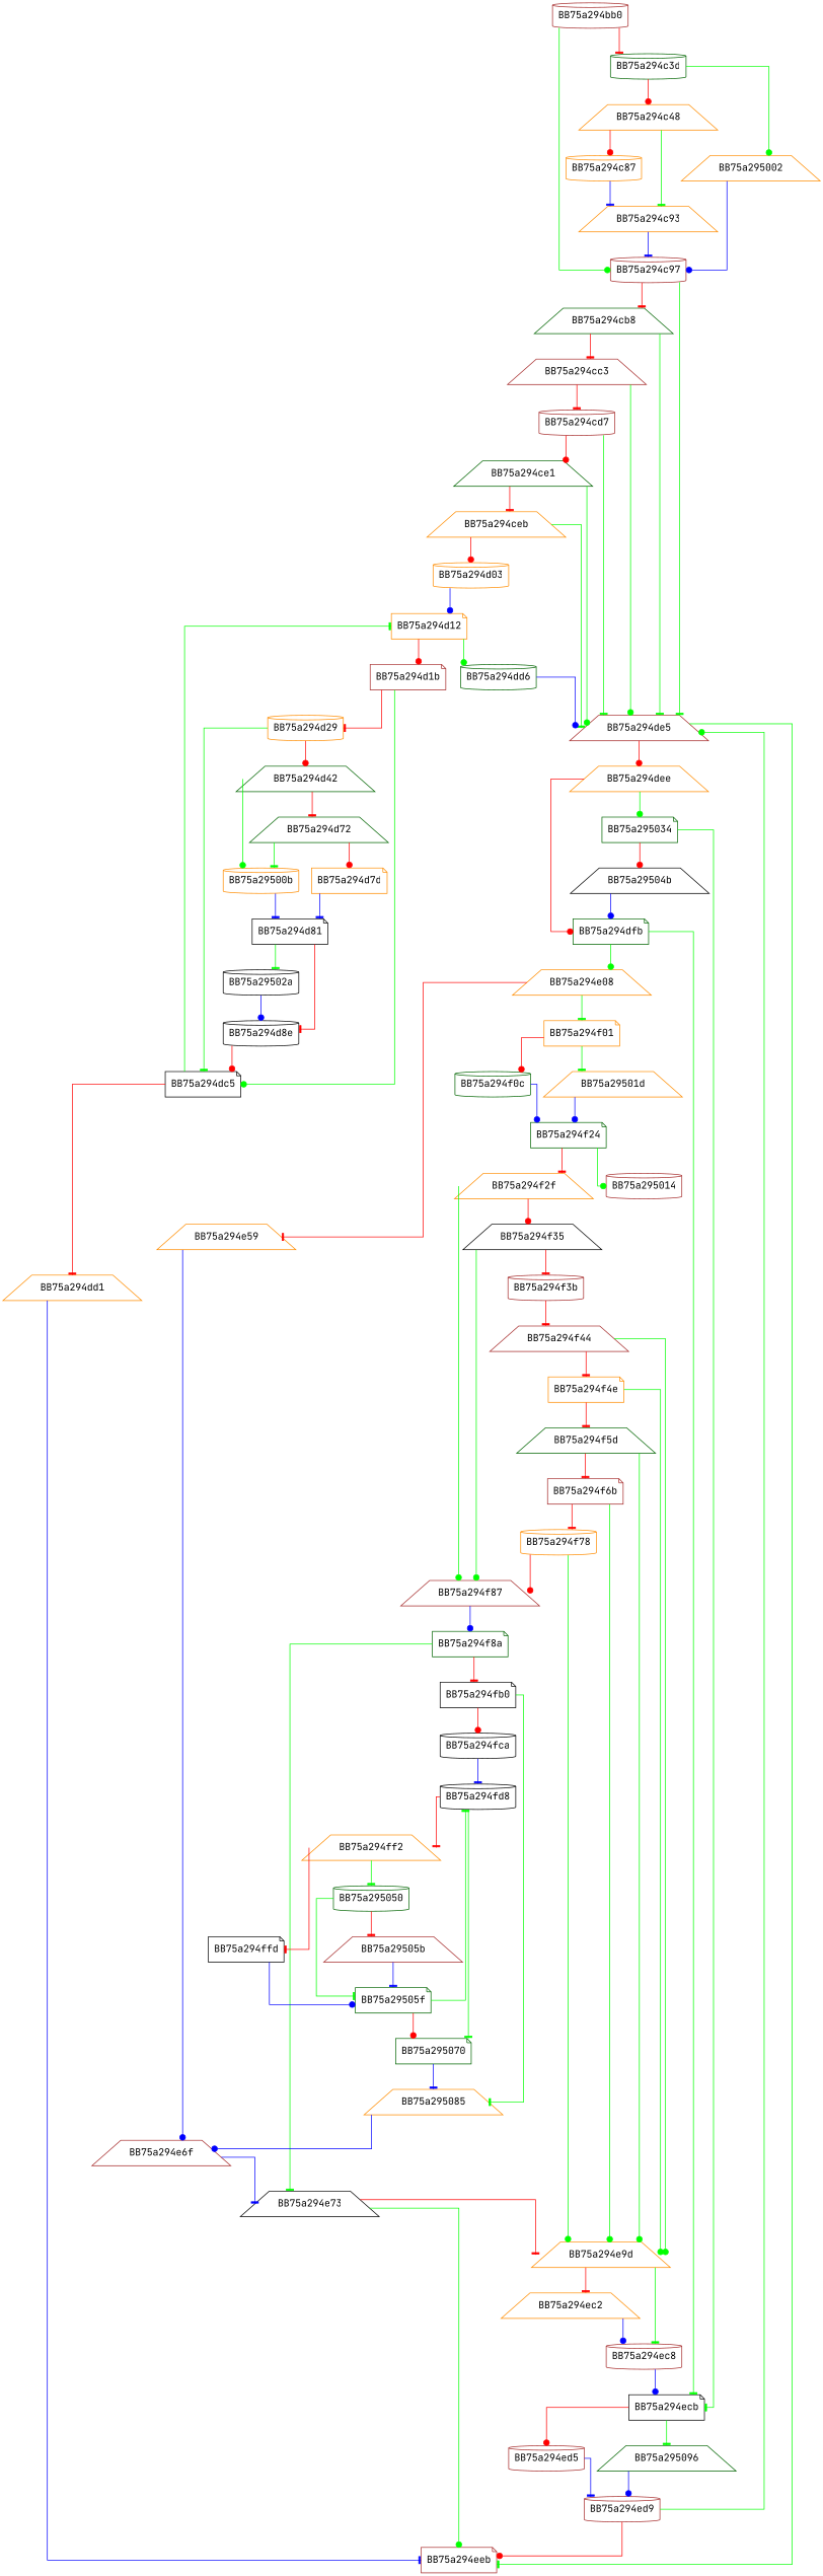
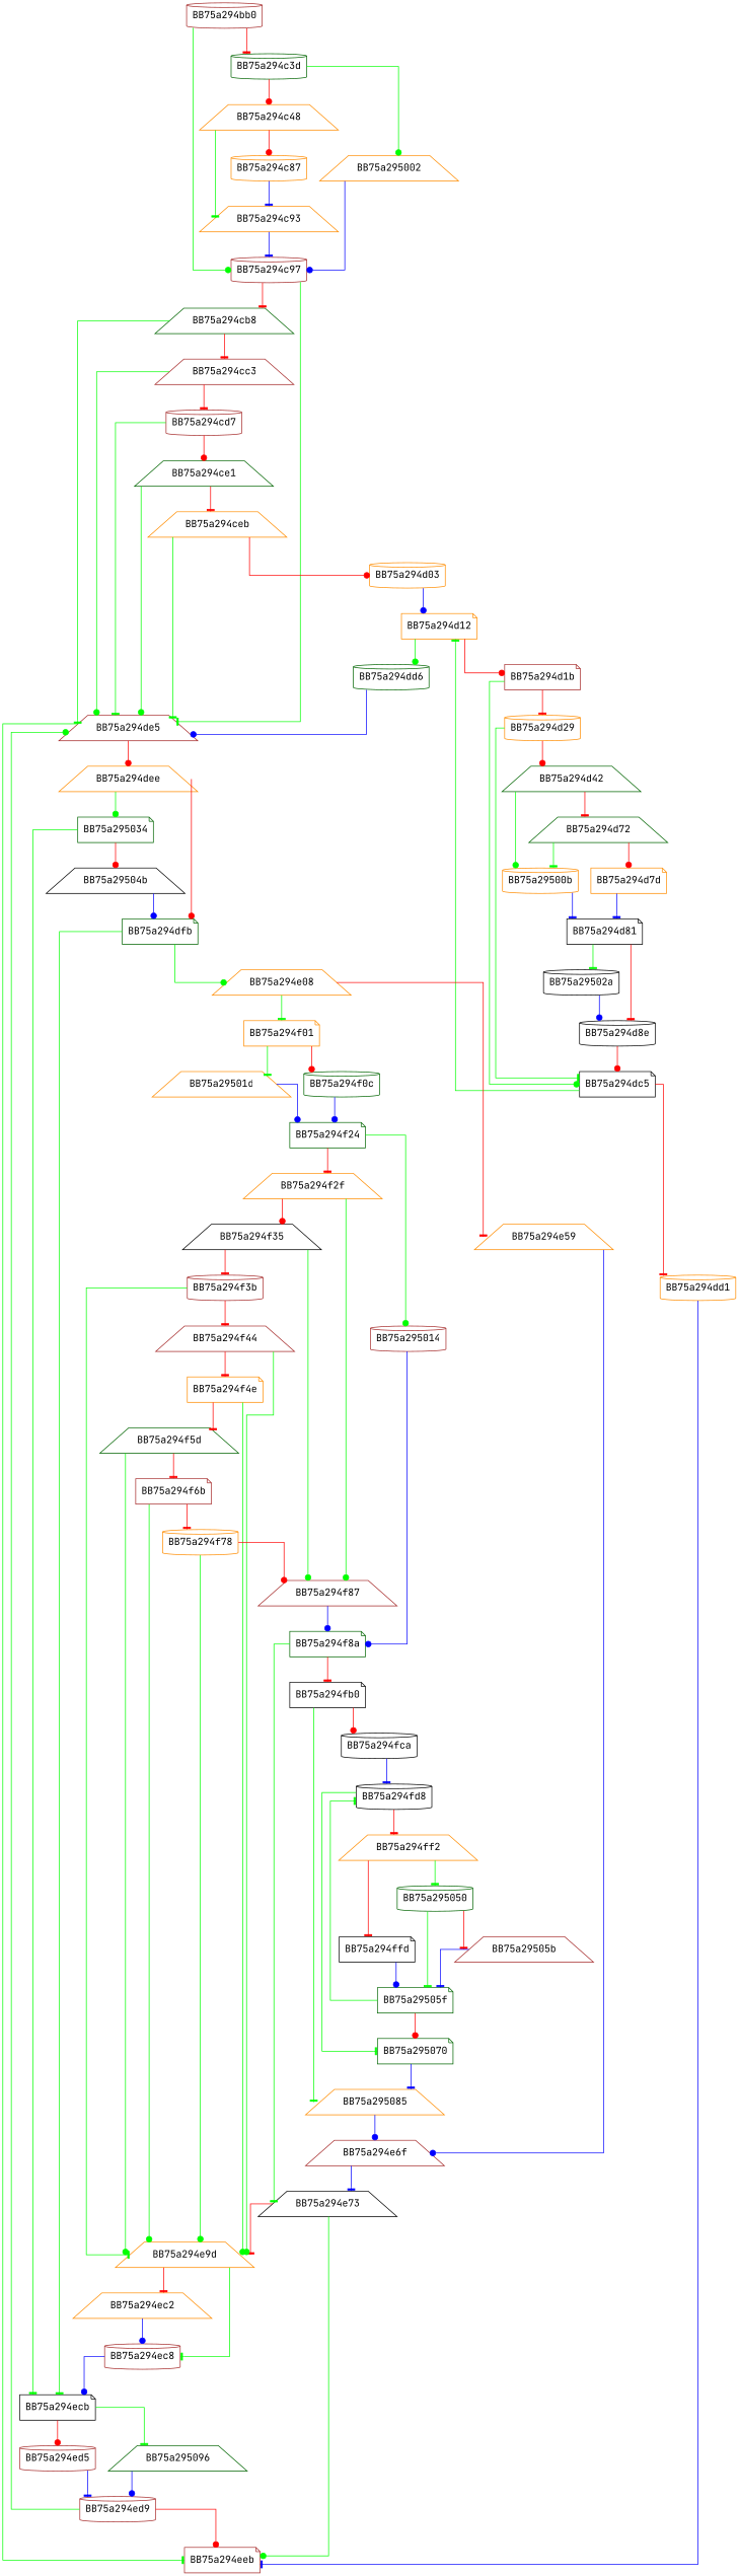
  digraph {
    fontname="JetBrains Mono"
    splines=ortho
    node [color=darkorange fontname="JetBrains Mono" shape=trapezium]
    edge [arrowhead=tee color=green fontname="JetBrains Mono"]
    BB75a294bb0 [color=brown shape=cylinder]
    BB75a294c97 [color=brown shape=cylinder]
    BB75a294c3d [color=darkgreen shape=cylinder]
    BB75a294de5 [color=brown]
    BB75a294cb8 [color=darkgreen]
    BB75a295002
    BB75a294c48
    BB75a294eeb [color=brown shape=note]
    BB75a294dee
    BB75a294cc3 [color=brown]
    BB75a294c93
    BB75a294c87 [shape=cylinder]
    BB75a295034 [color=darkgreen shape=note]
    BB75a294dfb [color=darkgreen shape=note]
    BB75a294cd7 [color=brown shape=cylinder]
    BB75a294ce1 [color=darkgreen]
    BB75a294ceb
    BB75a294d03 [shape=cylinder]
    BB75a294d12 [shape=note]
    BB75a294dd6 [color=darkgreen shape=cylinder]
    BB75a294d1b [color=brown shape=note]
    BB75a294dc5 [color=black shape=note]
    BB75a294d29 [shape=cylinder]
-   BB75a294dd1
+   BB75a294dd1 [shape=cylinder]
    BB75a294d42 [color=darkgreen]
    BB75a29500b [shape=cylinder]
    BB75a294d72 [color=darkgreen]
    BB75a294d81 [color=black shape=note]
    BB75a294d7d [shape=note]
    BB75a29502a [color=black shape=cylinder]
    BB75a294d8e [color=black shape=cylinder]
    BB75a294ecb [color=black shape=note]
    BB75a29504b [color=black]
    BB75a294e08
    BB75a295096 [color=darkgreen]
    BB75a294ed5 [color=brown shape=cylinder]
    BB75a294f01 [shape=note]
    BB75a294e59
    BB75a294ed9 [color=brown shape=cylinder]
    BB75a29501d
    BB75a294f0c [color=darkgreen shape=cylinder]
    BB75a294e6f [color=brown]
    BB75a294f24 [color=darkgreen shape=note]
    BB75a294e73 [color=black]
    BB75a294e9d
    BB75a294ec8 [color=brown shape=cylinder]
    BB75a294ec2
    BB75a295014 [color=brown shape=cylinder]
    BB75a294f2f
    BB75a294f8a [color=darkgreen shape=note]
    BB75a294f87 [color=brown]
    BB75a294f35 [color=black]
    BB75a294fb0 [color=black shape=note]
    BB75a294f3b [color=brown shape=cylinder]
    BB75a294f44 [color=brown]
    BB75a294f4e [shape=note]
    BB75a294f5d [color=darkgreen]
    BB75a294f6b [color=brown shape=note]
    BB75a294f78 [shape=cylinder]
    BB75a295085
    BB75a294fca [color=black shape=cylinder]
    BB75a294fd8 [color=black shape=cylinder]
    BB75a295070 [color=darkgreen shape=note]
    BB75a294ff2
    BB75a295050 [color=darkgreen shape=cylinder]
    BB75a294ffd [color=black shape=note]
    BB75a29505f [color=darkgreen shape=note]
    BB75a29505b [color=brown]
    BB75a294bb0 -> BB75a294c97 [arrowhead=dot]
    BB75a294bb0 -> BB75a294c3d [color=red]
    BB75a294c97 -> BB75a294de5
    BB75a294c97 -> BB75a294cb8 [color=red]
    BB75a294c3d -> BB75a295002 [arrowhead=dot]
    BB75a294c3d -> BB75a294c48 [arrowhead=dot color=red]
    BB75a294de5 -> BB75a294eeb
    BB75a294de5 -> BB75a294dee [arrowhead=dot color=red]
    BB75a294cb8 -> BB75a294de5
    BB75a294cb8 -> BB75a294cc3 [color=red]
    BB75a295002 -> BB75a294c97 [arrowhead=dot color=blue]
    BB75a294c48 -> BB75a294c93
    BB75a294c48 -> BB75a294c87 [arrowhead=dot color=red]
    BB75a294dee -> BB75a295034 [arrowhead=dot]
    BB75a294dee -> BB75a294dfb [arrowhead=dot color=red]
    BB75a294cc3 -> BB75a294de5 [arrowhead=dot]
    BB75a294cc3 -> BB75a294cd7 [color=red]
    BB75a294c93 -> BB75a294c97 [color=blue]
    BB75a294c87 -> BB75a294c93 [color=blue]
    BB75a295034 -> BB75a294ecb
    BB75a295034 -> BB75a29504b [arrowhead=dot color=red]
    BB75a294dfb -> BB75a294ecb
    BB75a294dfb -> BB75a294e08 [arrowhead=dot]
    BB75a294cd7 -> BB75a294de5
    BB75a294cd7 -> BB75a294ce1 [arrowhead=dot color=red]
    BB75a294ce1 -> BB75a294de5 [arrowhead=dot]
    BB75a294ce1 -> BB75a294ceb [color=red]
    BB75a294ceb -> BB75a294de5
    BB75a294ceb -> BB75a294d03 [arrowhead=dot color=red]
    BB75a294d03 -> BB75a294d12 [arrowhead=dot color=blue]
    BB75a294d12 -> BB75a294dd6 [arrowhead=dot]
    BB75a294d12 -> BB75a294d1b [arrowhead=dot color=red]
    BB75a294dd6 -> BB75a294de5 [arrowhead=dot color=blue]
    BB75a294d1b -> BB75a294dc5 [arrowhead=dot]
    BB75a294d1b -> BB75a294d29 [color=red]
    BB75a294dc5 -> BB75a294d12
    BB75a294dc5 -> BB75a294dd1 [color=red]
    BB75a294d29 -> BB75a294dc5
    BB75a294d29 -> BB75a294d42 [arrowhead=dot color=red]
    BB75a294dd1 -> BB75a294eeb [color=blue]
    BB75a294d42 -> BB75a29500b [arrowhead=dot]
    BB75a294d42 -> BB75a294d72 [color=red]
    BB75a29500b -> BB75a294d81 [color=blue]
    BB75a294d72 -> BB75a29500b
    BB75a294d72 -> BB75a294d7d [arrowhead=dot color=red]
    BB75a294d81 -> BB75a29502a
    BB75a294d81 -> BB75a294d8e [color=red]
    BB75a294d7d -> BB75a294d81 [color=blue]
    BB75a29502a -> BB75a294d8e [arrowhead=dot color=blue]
    BB75a294d8e -> BB75a294dc5 [arrowhead=dot color=red]
    BB75a294ecb -> BB75a295096
    BB75a294ecb -> BB75a294ed5 [arrowhead=dot color=red]
    BB75a29504b -> BB75a294dfb [arrowhead=dot color=blue]
    BB75a294e08 -> BB75a294f01
    BB75a294e08 -> BB75a294e59 [color=red]
    BB75a295096 -> BB75a294ed9 [arrowhead=dot color=blue]
    BB75a294ed5 -> BB75a294ed9 [color=blue]
    BB75a294f01 -> BB75a29501d
    BB75a294f01 -> BB75a294f0c [arrowhead=dot color=red]
    BB75a294e59 -> BB75a294e6f [arrowhead=dot color=blue]
    BB75a294ed9 -> BB75a294de5 [arrowhead=dot]
    BB75a294ed9 -> BB75a294eeb [arrowhead=dot color=red]
    BB75a29501d -> BB75a294f24 [arrowhead=dot color=blue]
    BB75a294f0c -> BB75a294f24 [arrowhead=dot color=blue]
    BB75a294e6f -> BB75a294e73 [color=blue]
    BB75a294f24 -> BB75a295014 [arrowhead=dot]
    BB75a294f24 -> BB75a294f2f [color=red]
    BB75a294e73 -> BB75a294eeb [arrowhead=dot]
    BB75a294e73 -> BB75a294e9d [color=red]
    BB75a294e9d -> BB75a294ec8
    BB75a294e9d -> BB75a294ec2 [color=red]
    BB75a294ec8 -> BB75a294ecb [arrowhead=dot color=blue]
    BB75a294ec2 -> BB75a294ec8 [arrowhead=dot color=blue]
+   BB75a295014 -> BB75a294f8a [arrowhead=dot color=blue]
    BB75a294f2f -> BB75a294f87 [arrowhead=dot]
    BB75a294f2f -> BB75a294f35 [arrowhead=dot color=red]
    BB75a294f8a -> BB75a294e73
    BB75a294f8a -> BB75a294fb0 [color=red]
    BB75a294f87 -> BB75a294f8a [arrowhead=dot color=blue]
    BB75a294f35 -> BB75a294f87 [arrowhead=dot]
    BB75a294f35 -> BB75a294f3b [color=red]
    BB75a294fb0 -> BB75a295085
    BB75a294fb0 -> BB75a294fca [arrowhead=dot color=red]
+   BB75a294f3b -> BB75a294e9d
    BB75a294f3b -> BB75a294f44 [color=red]
    BB75a294f44 -> BB75a294e9d [arrowhead=dot]
    BB75a294f44 -> BB75a294f4e [color=red]
    BB75a294f4e -> BB75a294e9d [arrowhead=dot]
    BB75a294f4e -> BB75a294f5d [color=red]
    BB75a294f5d -> BB75a294e9d [arrowhead=dot]
    BB75a294f5d -> BB75a294f6b [color=red]
    BB75a294f6b -> BB75a294e9d [arrowhead=dot]
    BB75a294f6b -> BB75a294f78 [color=red]
    BB75a294f78 -> BB75a294e9d [arrowhead=dot]
    BB75a294f78 -> BB75a294f87 [arrowhead=dot color=red]
    BB75a295085 -> BB75a294e6f [arrowhead=dot color=blue]
    BB75a294fca -> BB75a294fd8 [color=blue]
    BB75a294fd8 -> BB75a295070
    BB75a294fd8 -> BB75a294ff2 [color=red]
    BB75a295070 -> BB75a295085 [color=blue]
    BB75a294ff2 -> BB75a295050
    BB75a294ff2 -> BB75a294ffd [color=red]
    BB75a295050 -> BB75a29505f
    BB75a295050 -> BB75a29505b [color=red]
    BB75a294ffd -> BB75a29505f [arrowhead=dot color=blue]
    BB75a29505f -> BB75a294fd8
    BB75a29505f -> BB75a295070 [arrowhead=dot color=red]
    BB75a29505b -> BB75a29505f [color=blue]
  }
